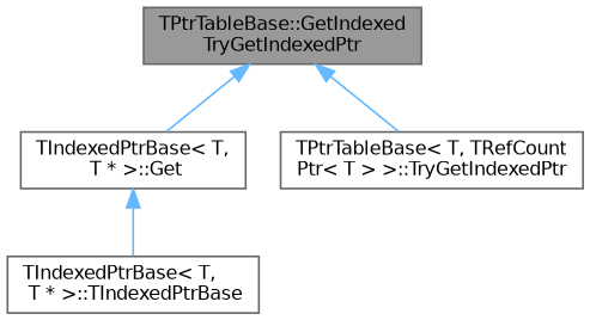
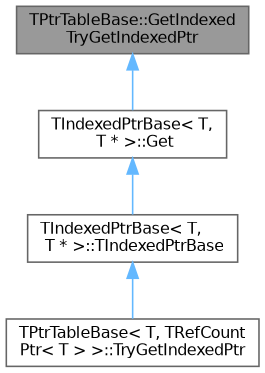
  digraph {
    rankdir=TB
    node [color=grey40 fillcolor=white fontname=Helvetica fontsize=10 shape=box style=filled]
    edge [color=steelblue1 dir=back fontname=Helvetica fontsize=10 labelfontname=Helvetica labelfontsize=10 style=solid]
    n1 [color=gray40 fillcolor=grey60 fontcolor=black height=0.2 label="TPtrTableBase::GetIndexed\lTryGetIndexedPtr" width=0.4]
    n2 [height=0.2 label="TIndexedPtrBase\< T,\l T * \>::Get" width=0.4]
    n3 [height=0.2 label="TPtrTableBase\< T, TRefCount\lPtr\< T \> \>::TryGetIndexedPtr" width=0.4]
    n4 [height=0.2 label="TIndexedPtrBase\< T,\l T * \>::TIndexedPtrBase" width=0.4]
    n1 -> n2
-   n1 -> n3
+   n4 -> n3
    n2 -> n4
  }
